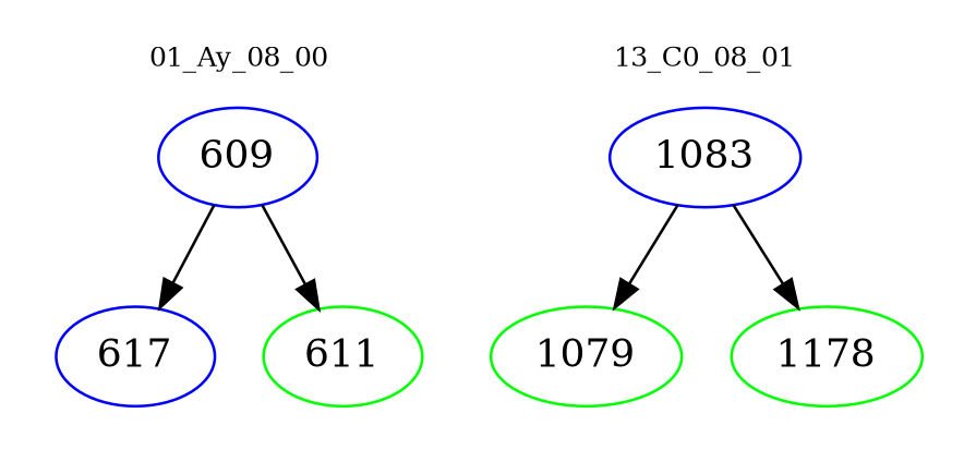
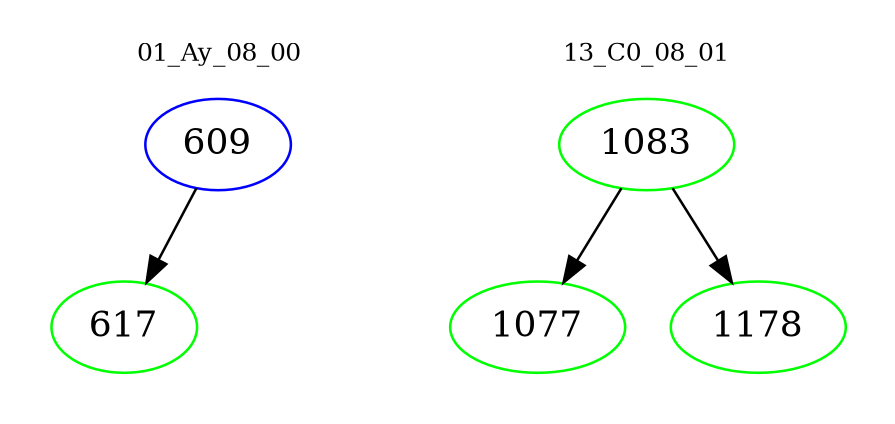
  digraph {
    node [color=green]
    edge [color=black]
    n1 [color=blue label=609]
-   n2 [color=blue label=617]
-   n3 [label=611]
-   n4 [color=blue label=1083]
-   n5 [label=1079]
+   n2 [label=617]
+   n4 [label=1083]
+   n5 [label=1077]
    n6 [label=1178]
    subgraph cluster_1 {
      color=white
      fontsize=10
      label="01_Ay_08_00"
      n1
      n2
-     n3
    }
    subgraph cluster_2 {
      color=white
      fontsize=10
      label="13_C0_08_01"
      n4
      n5
      n6
    }
    n1 -> n2
-   n1 -> n3
    n4 -> n5
    n4 -> n6
  }
